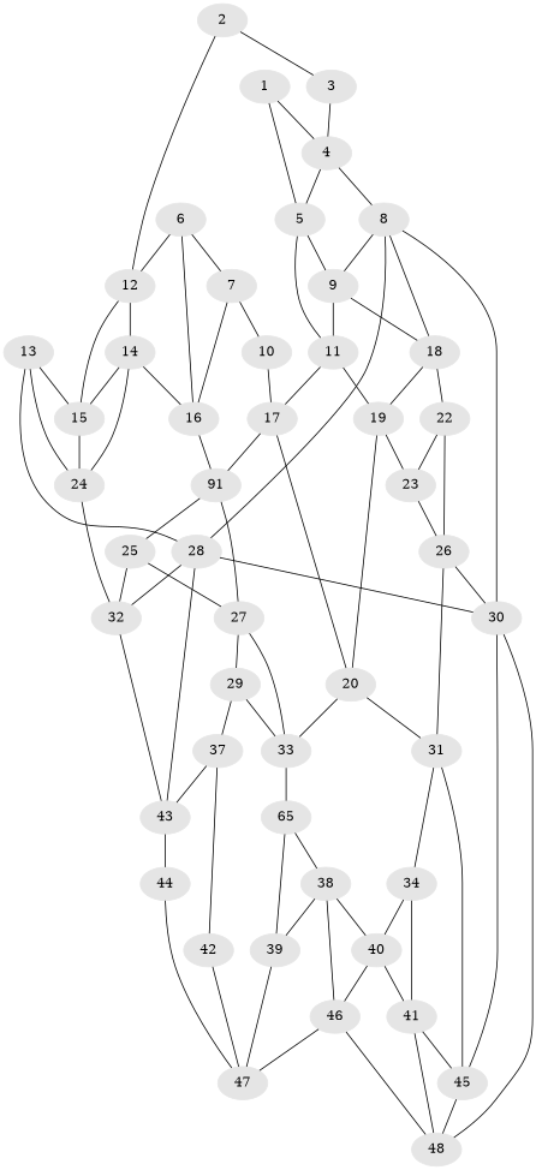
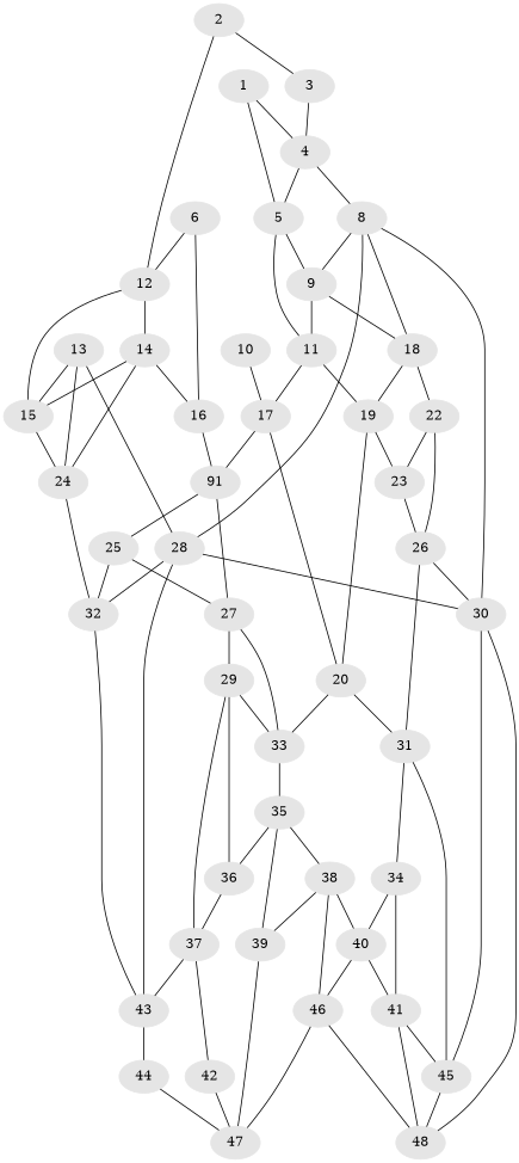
  graph {
    node [color=gray90 style=filled]
    edge [weight=1.0]
    1
    4
    5
    8
    9
    11
    10
    17
    2
    3
    12
    6
-   7
    16
    14
    15
    28
    30
    32
    43
    18
    19
    n23 [label=91]
    22
    45
    48
    20
    23
    24
    13
    25
    27
    31
    33
    26
    34
-   35 [label=65]
+   35
    29
+   36
    37
    44
    42
    40
    41
    38
    39
    46
    47
    1 -- 4
    1 -- 5
    4 -- 5
    4 -- 8
    5 -- 9
    5 -- 11
    8 -- 9
    8 -- 28
    8 -- 30
    8 -- 18
    9 -- 11
    9 -- 18
    11 -- 17
    11 -- 19
    10 -- 17
    17 -- n23
    17 -- 20
    2 -- 3
    2 -- 12
    3 -- 4
    12 -- 14
    12 -- 15
    6 -- 12
-   6 -- 7
    6 -- 16
-   7 -- 10 [weight=2.0]
-   7 -- 16
    16 -- n23
    14 -- 16
    14 -- 15
    14 -- 24
    15 -- 24
    28 -- 30
    28 -- 32
    28 -- 43
    30 -- 45
    30 -- 48
    32 -- 43
    43 -- 44 [weight=2.0]
    18 -- 19
    18 -- 22
    19 -- 20
    19 -- 23 [weight=2.0]
    n23 -- 25
    n23 -- 27
    22 -- 23
    22 -- 26
    45 -- 48
    20 -- 31
    20 -- 33
    23 -- 26
    24 -- 32 [weight=2.0]
    13 -- 15
    13 -- 28
    13 -- 24
    25 -- 32
    25 -- 27
    27 -- 33
    27 -- 29
    31 -- 45
    31 -- 34
    33 -- 35
    26 -- 30
    26 -- 31
    34 -- 40
    34 -- 41
+   35 -- 36
    35 -- 38
    35 -- 39
    29 -- 33
+   29 -- 36
    29 -- 37
+   36 -- 37
    37 -- 43
    37 -- 42
    44 -- 47
    42 -- 47
    40 -- 41
    40 -- 46
    41 -- 45
    41 -- 48
    38 -- 40
    38 -- 39
    38 -- 46
    39 -- 47
    46 -- 48
    46 -- 47
  }
